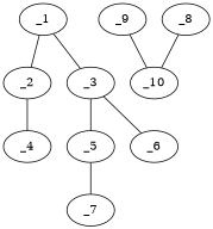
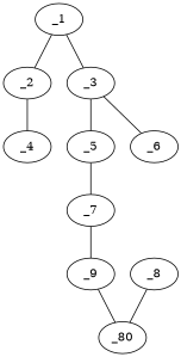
  graph {
    node [charge=0 chem=1 symbol="C  " x=3.7568 y=0.3043]
    edge [valence=1]
    _1 [x=5.1906]
    _2 [x=5.6906 y=-0.5617]
    _3 [chem=4 symbol="N  " x=4.1906]
    _4 [chem=4 symbol="N  " x=6.1907 y=-1.4278]
    _5 [y=-0.5967]
    _6 [y=1.2052]
    _7 [x=2.7818 y=-0.8192]
    _9 [x=2 y=-0.1957]
    _8 [x=2.7818 y=1.4278]
-   _10 [x=2 y=0.8043]
+   _10 [x=2 y=0.8043 label=_80]
    _1 -- _2
    _1 -- _3
    _2 -- _4 [valence=3]
    _3 -- _5
    _3 -- _6
    _5 -- _7
+   _7 -- _9
    _9 -- _10
    _8 -- _10
  }
